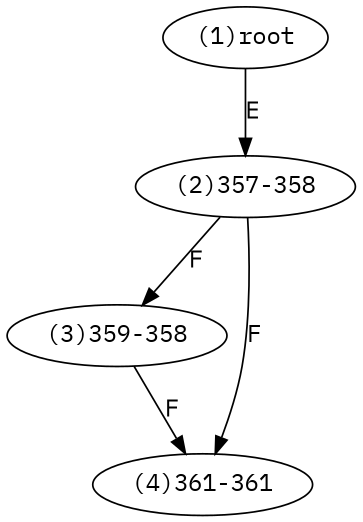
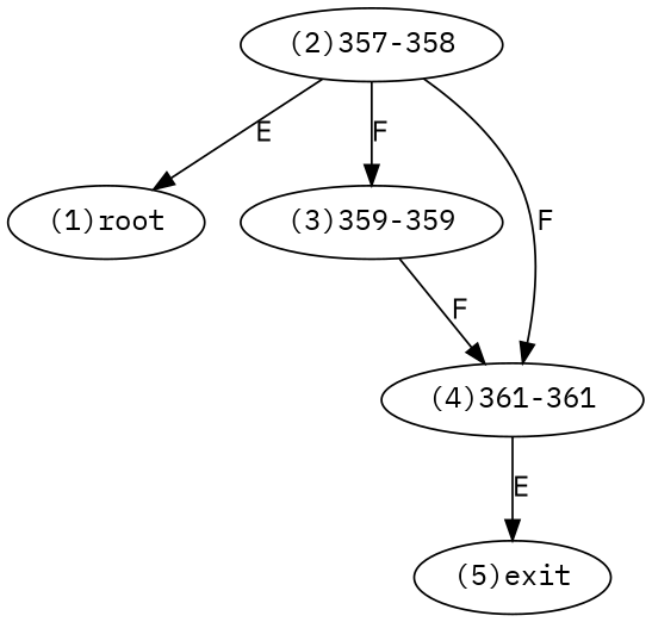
  digraph {
    fontname="IBM Plex Mono"
    node [fontname="IBM Plex Mono"]
    edge [fontname="IBM Plex Mono"]
    n1 [label="(1)root"]
    n2 [label="(2)357-358"]
-   n3 [label="(3)359-358"]
+   n3 [label="(3)359-359"]
    n4 [label="(4)361-361"]
-   n1 -> n2 [label=E]
+   n5 [label="(5)exit"]
+   n2 -> n1 [label=E]
    n2 -> n3 [label=F]
    n2 -> n4 [label=F]
    n3 -> n4 [label=F]
+   n4 -> n5 [label=E]
  }
